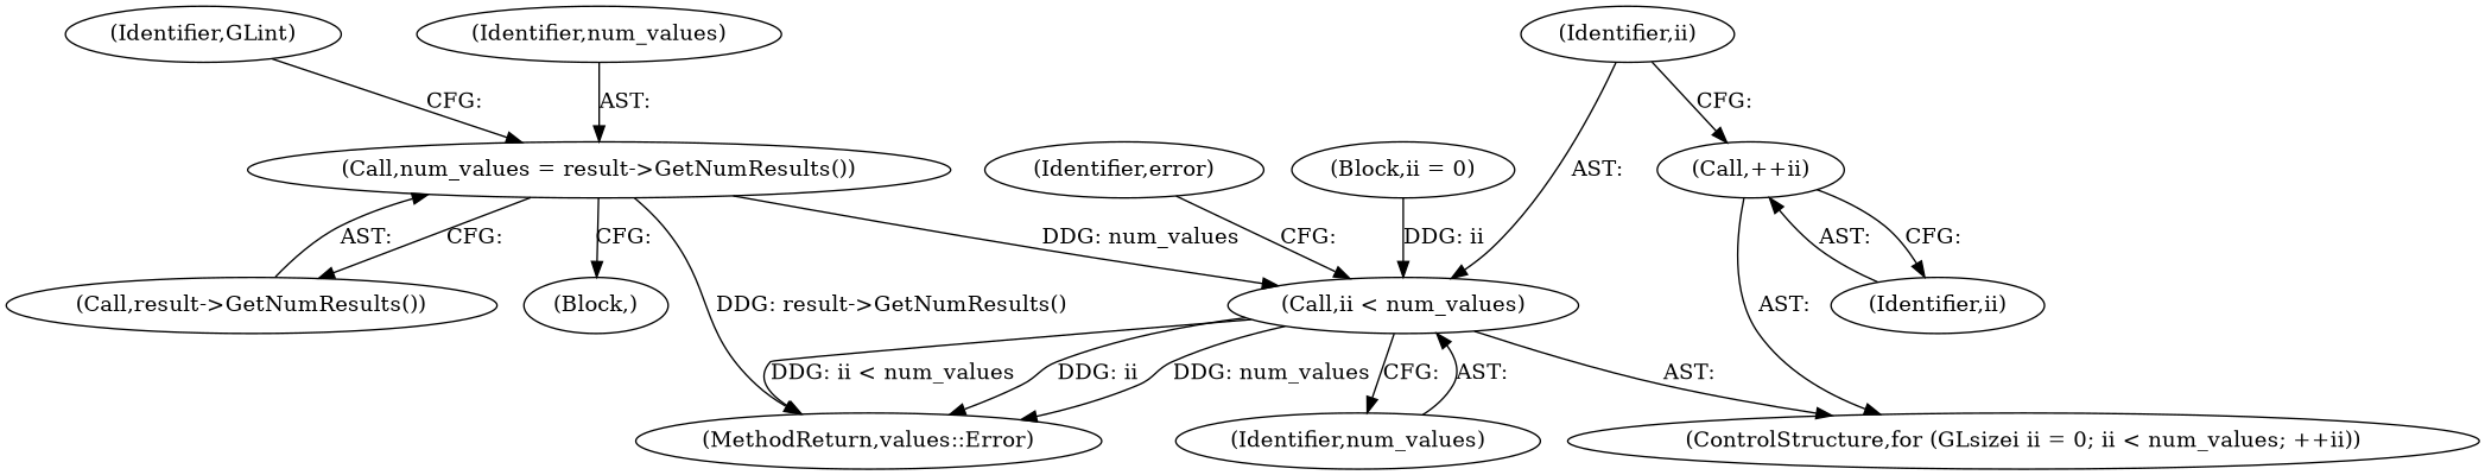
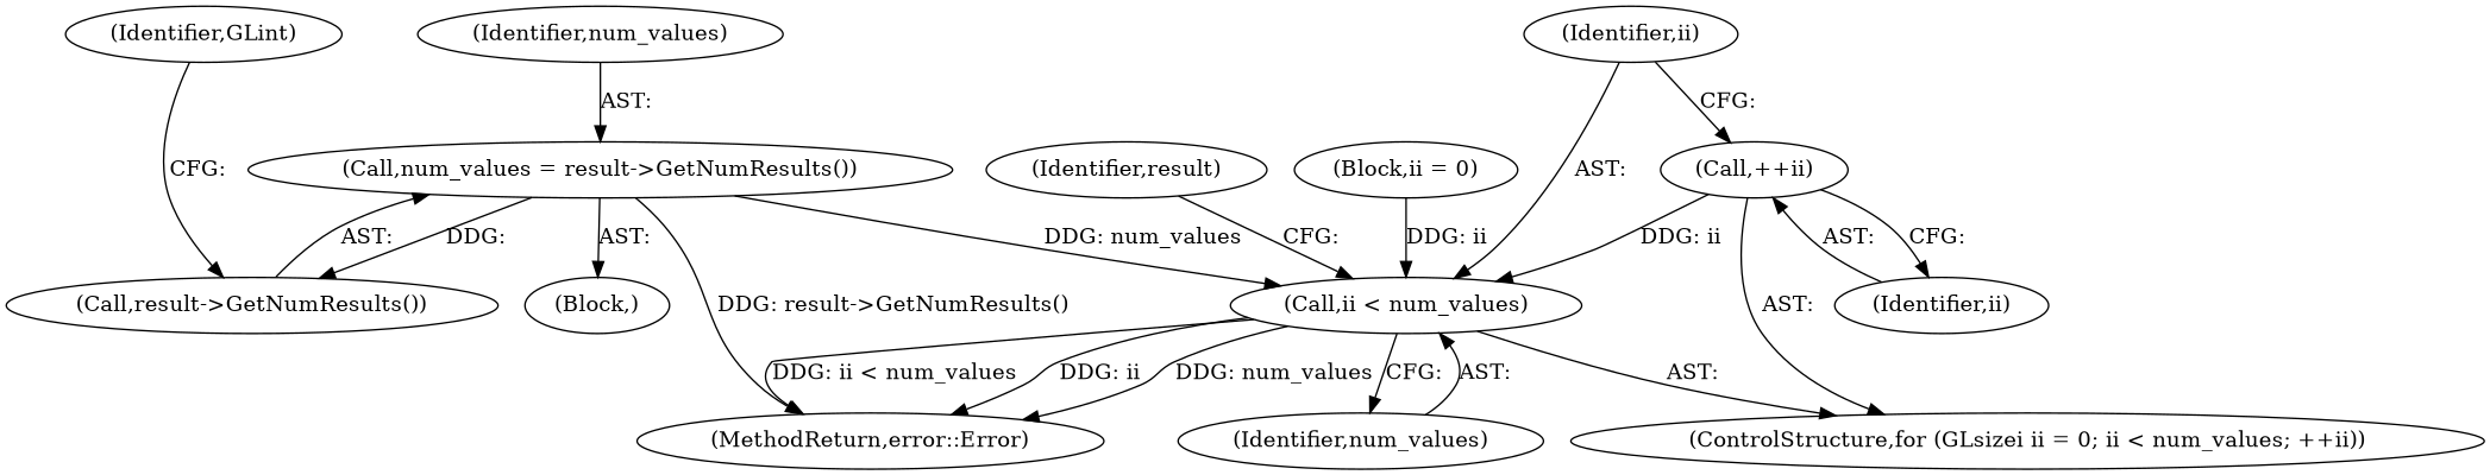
  digraph {
    n1 [label="(Call,num_values = result->GetNumResults())"]
    n2 [label="(Call,ii < num_values)"]
    n3 [label="(Call,result->GetNumResults())"]
-   n4 [label="(MethodReturn,values::Error)"]
+   n4 [label="(MethodReturn,error::Error)"]
    n5 [label="(Block,)"]
    n6 [label="(ControlStructure,for (GLsizei ii = 0; ii < num_values; ++ii))"]
    n7 [label="(Identifier,num_values)"]
    n8 [label="(Call,++ii)"]
    n9 [label="(Identifier,ii)"]
    n10 [label="(Block,ii = 0)"]
    n11 [label="(Identifier,ii)"]
-   n12 [label="(Identifier,error)"]
+   n12 [label="(Identifier,result)"]
    n13 [label="(Identifier,num_values)"]
    n14 [label="(Identifier,GLint)"]
    n1 -> n2 [label="DDG: num_values"]
-   n1 -> n3 [label="CFG: "]
+   n1 -> n3 [label="DDG: "]
    n1 -> n4 [label="DDG: result->GetNumResults()"]
-   n1 -> n5 [label="CFG: "]
+   n1 -> n5 [label="AST: "]
    n2 -> n4 [label="DDG: ii"]
    n2 -> n4 [label="DDG: num_values"]
    n2 -> n4 [label="DDG: ii < num_values"]
    n2 -> n6 [label="AST: "]
    n2 -> n7 [label="CFG: "]
    n3 -> n1 [label="AST: "]
    n7 -> n2 [label="AST: "]
+   n8 -> n2 [label="DDG: ii"]
    n8 -> n6 [label="AST: "]
    n8 -> n9 [label="CFG: "]
    n9 -> n8 [label="AST: "]
    n10 -> n2 [label="DDG: ii"]
    n11 -> n2 [label="AST: "]
    n11 -> n8 [label="CFG: "]
    n12 -> n2 [label="CFG: "]
    n13 -> n1 [label="AST: "]
-   n14 -> n1 [label="CFG: "]
+   n14 -> n3 [label="CFG: "]
  }
